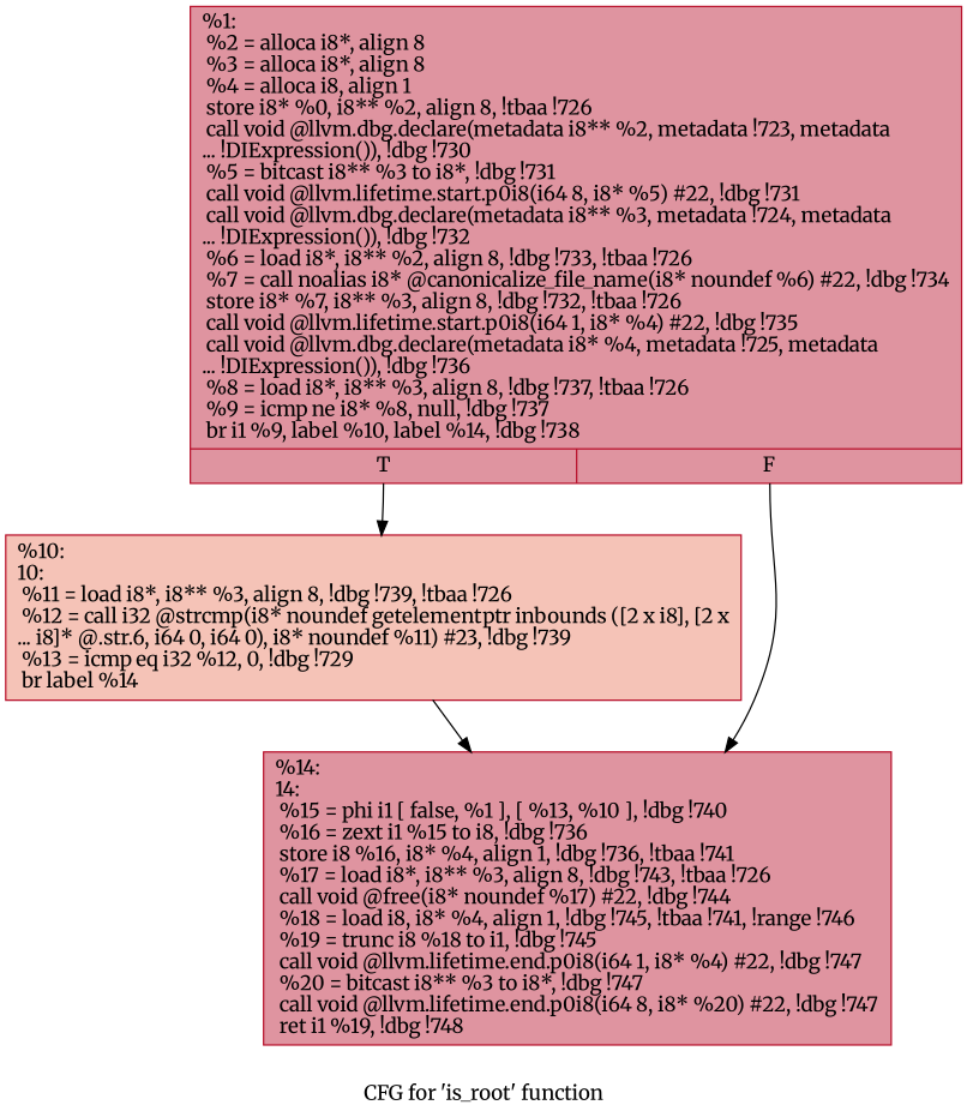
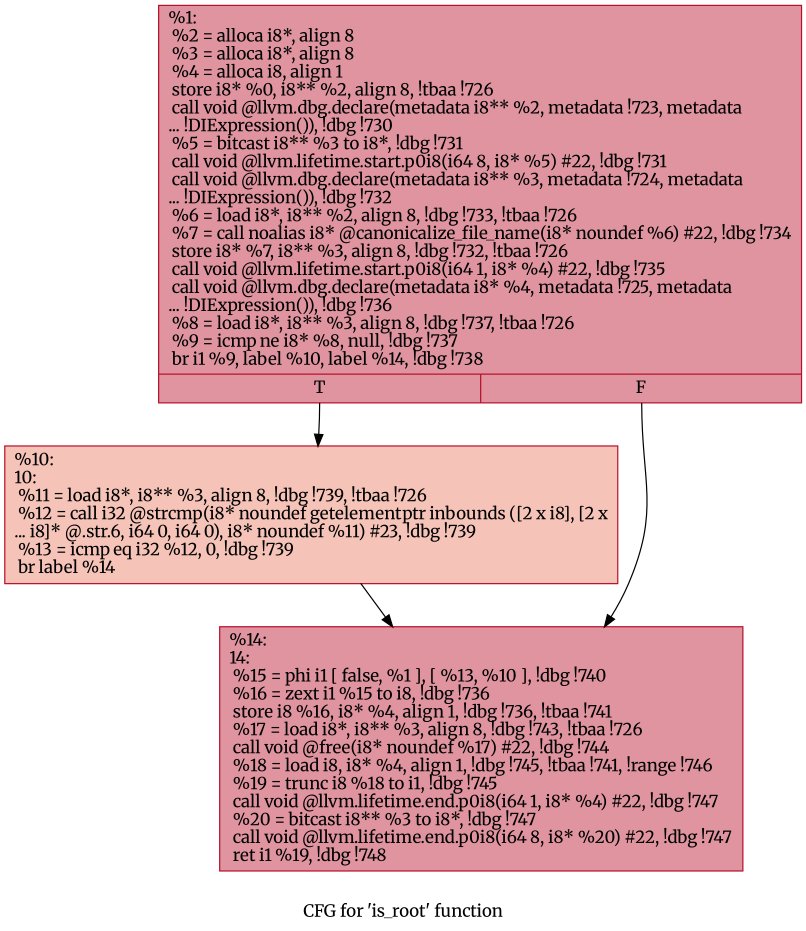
  digraph {
    label="CFG for 'is_root' function"
    fontname=Merriweather
    node [color="#b70d28ff" fillcolor="#b70d2870" shape=record style=filled fontname=Merriweather]
    edge [fontname=Merriweather]
    n1 [label="{%1:\l  %2 = alloca i8*, align 8\l  %3 = alloca i8*, align 8\l  %4 = alloca i8, align 1\l  store i8* %0, i8** %2, align 8, !tbaa !726\l  call void @llvm.dbg.declare(metadata i8** %2, metadata !723, metadata\l... !DIExpression()), !dbg !730\l  %5 = bitcast i8** %3 to i8*, !dbg !731\l  call void @llvm.lifetime.start.p0i8(i64 8, i8* %5) #22, !dbg !731\l  call void @llvm.dbg.declare(metadata i8** %3, metadata !724, metadata\l... !DIExpression()), !dbg !732\l  %6 = load i8*, i8** %2, align 8, !dbg !733, !tbaa !726\l  %7 = call noalias i8* @canonicalize_file_name(i8* noundef %6) #22, !dbg !734\l  store i8* %7, i8** %3, align 8, !dbg !732, !tbaa !726\l  call void @llvm.lifetime.start.p0i8(i64 1, i8* %4) #22, !dbg !735\l  call void @llvm.dbg.declare(metadata i8* %4, metadata !725, metadata\l... !DIExpression()), !dbg !736\l  %8 = load i8*, i8** %3, align 8, !dbg !737, !tbaa !726\l  %9 = icmp ne i8* %8, null, !dbg !737\l  br i1 %9, label %10, label %14, !dbg !738\l|{<s0>T|<s1>F}}"]
-   n2 [fillcolor="#e8765c70" label="{%10:\l10:                                               \l  %11 = load i8*, i8** %3, align 8, !dbg !739, !tbaa !726\l  %12 = call i32 @strcmp(i8* noundef getelementptr inbounds ([2 x i8], [2 x\l... i8]* @.str.6, i64 0, i64 0), i8* noundef %11) #23, !dbg !739\l  %13 = icmp eq i32 %12, 0, !dbg !729\l  br label %14\l}"]
+   n2 [fillcolor="#e8765c70" label="{%10:\l10:                                               \l  %11 = load i8*, i8** %3, align 8, !dbg !739, !tbaa !726\l  %12 = call i32 @strcmp(i8* noundef getelementptr inbounds ([2 x i8], [2 x\l... i8]* @.str.6, i64 0, i64 0), i8* noundef %11) #23, !dbg !739\l  %13 = icmp eq i32 %12, 0, !dbg !739\l  br label %14\l}"]
    n3 [label="{%14:\l14:                                               \l  %15 = phi i1 [ false, %1 ], [ %13, %10 ], !dbg !740\l  %16 = zext i1 %15 to i8, !dbg !736\l  store i8 %16, i8* %4, align 1, !dbg !736, !tbaa !741\l  %17 = load i8*, i8** %3, align 8, !dbg !743, !tbaa !726\l  call void @free(i8* noundef %17) #22, !dbg !744\l  %18 = load i8, i8* %4, align 1, !dbg !745, !tbaa !741, !range !746\l  %19 = trunc i8 %18 to i1, !dbg !745\l  call void @llvm.lifetime.end.p0i8(i64 1, i8* %4) #22, !dbg !747\l  %20 = bitcast i8** %3 to i8*, !dbg !747\l  call void @llvm.lifetime.end.p0i8(i64 8, i8* %20) #22, !dbg !747\l  ret i1 %19, !dbg !748\l}"]
    n1 -> n2 [tailport=s0]
    n1 -> n3 [tailport=s1]
    n2 -> n3
  }
